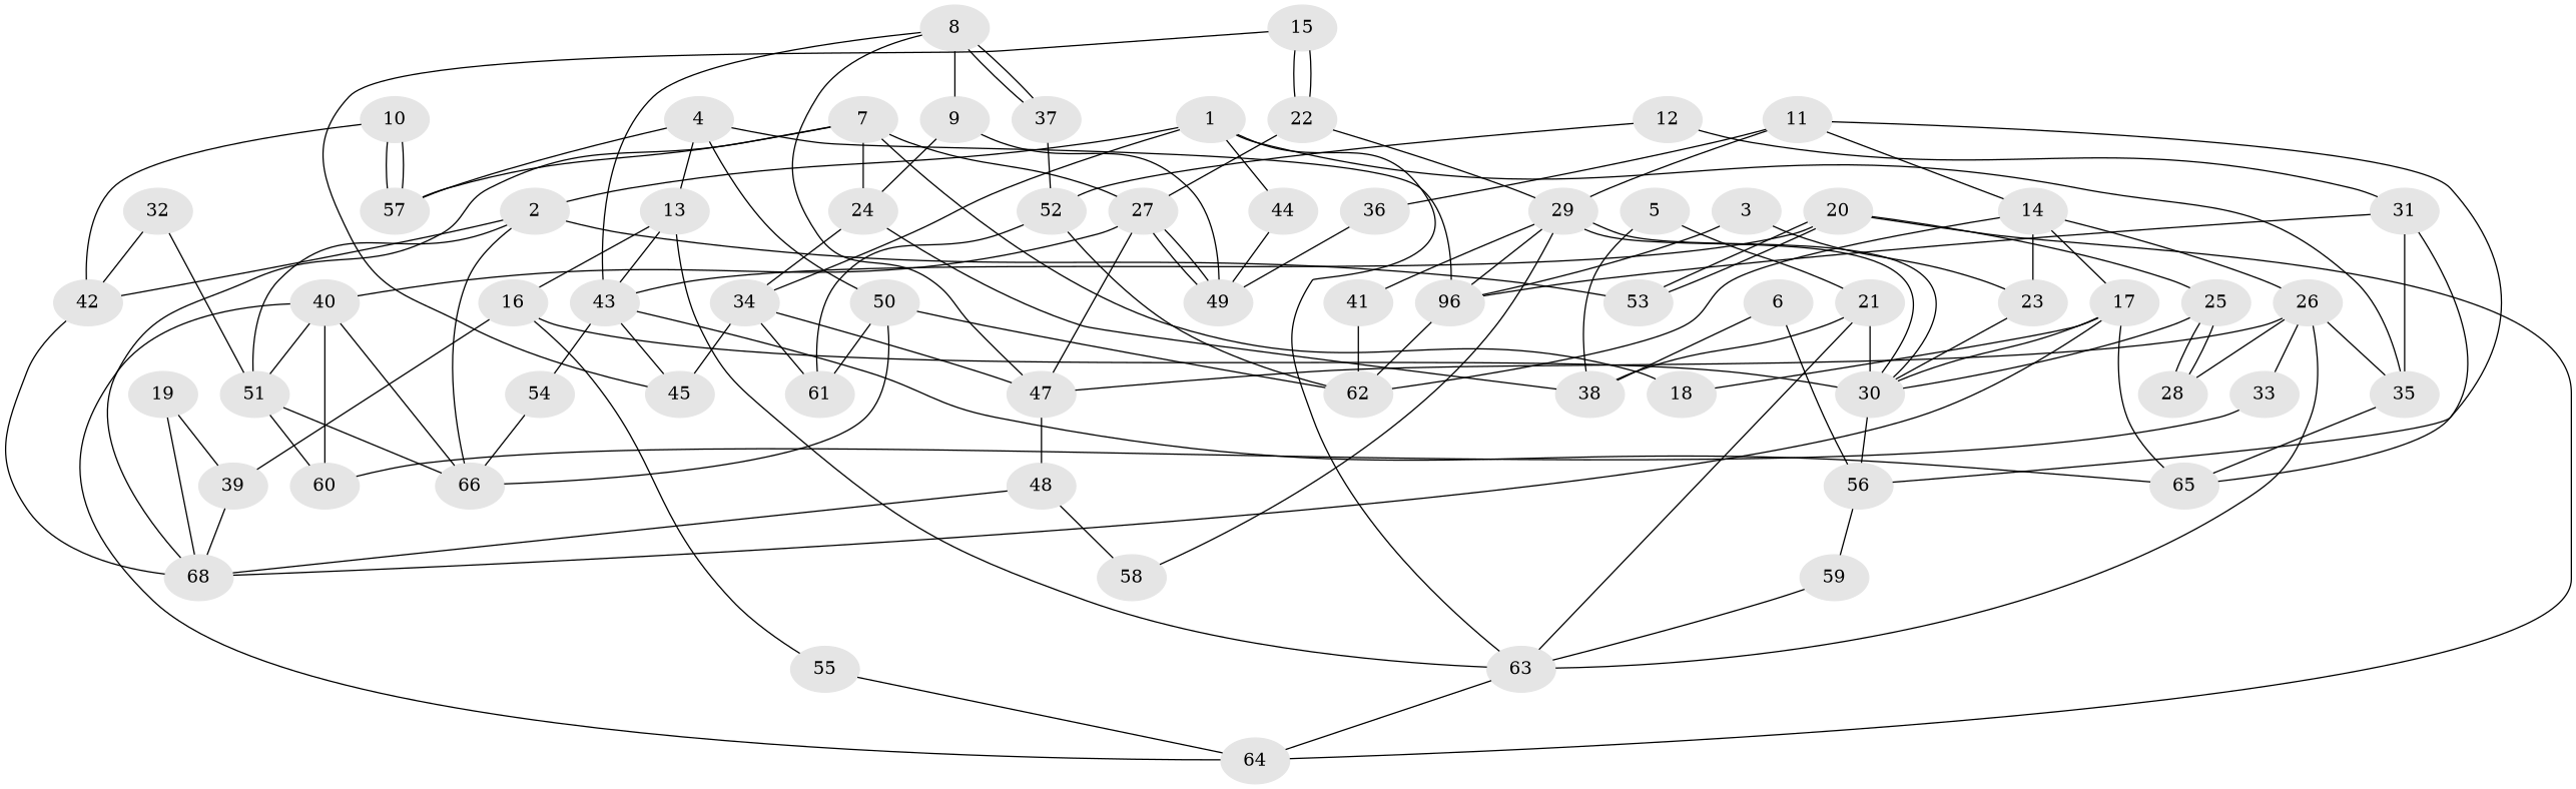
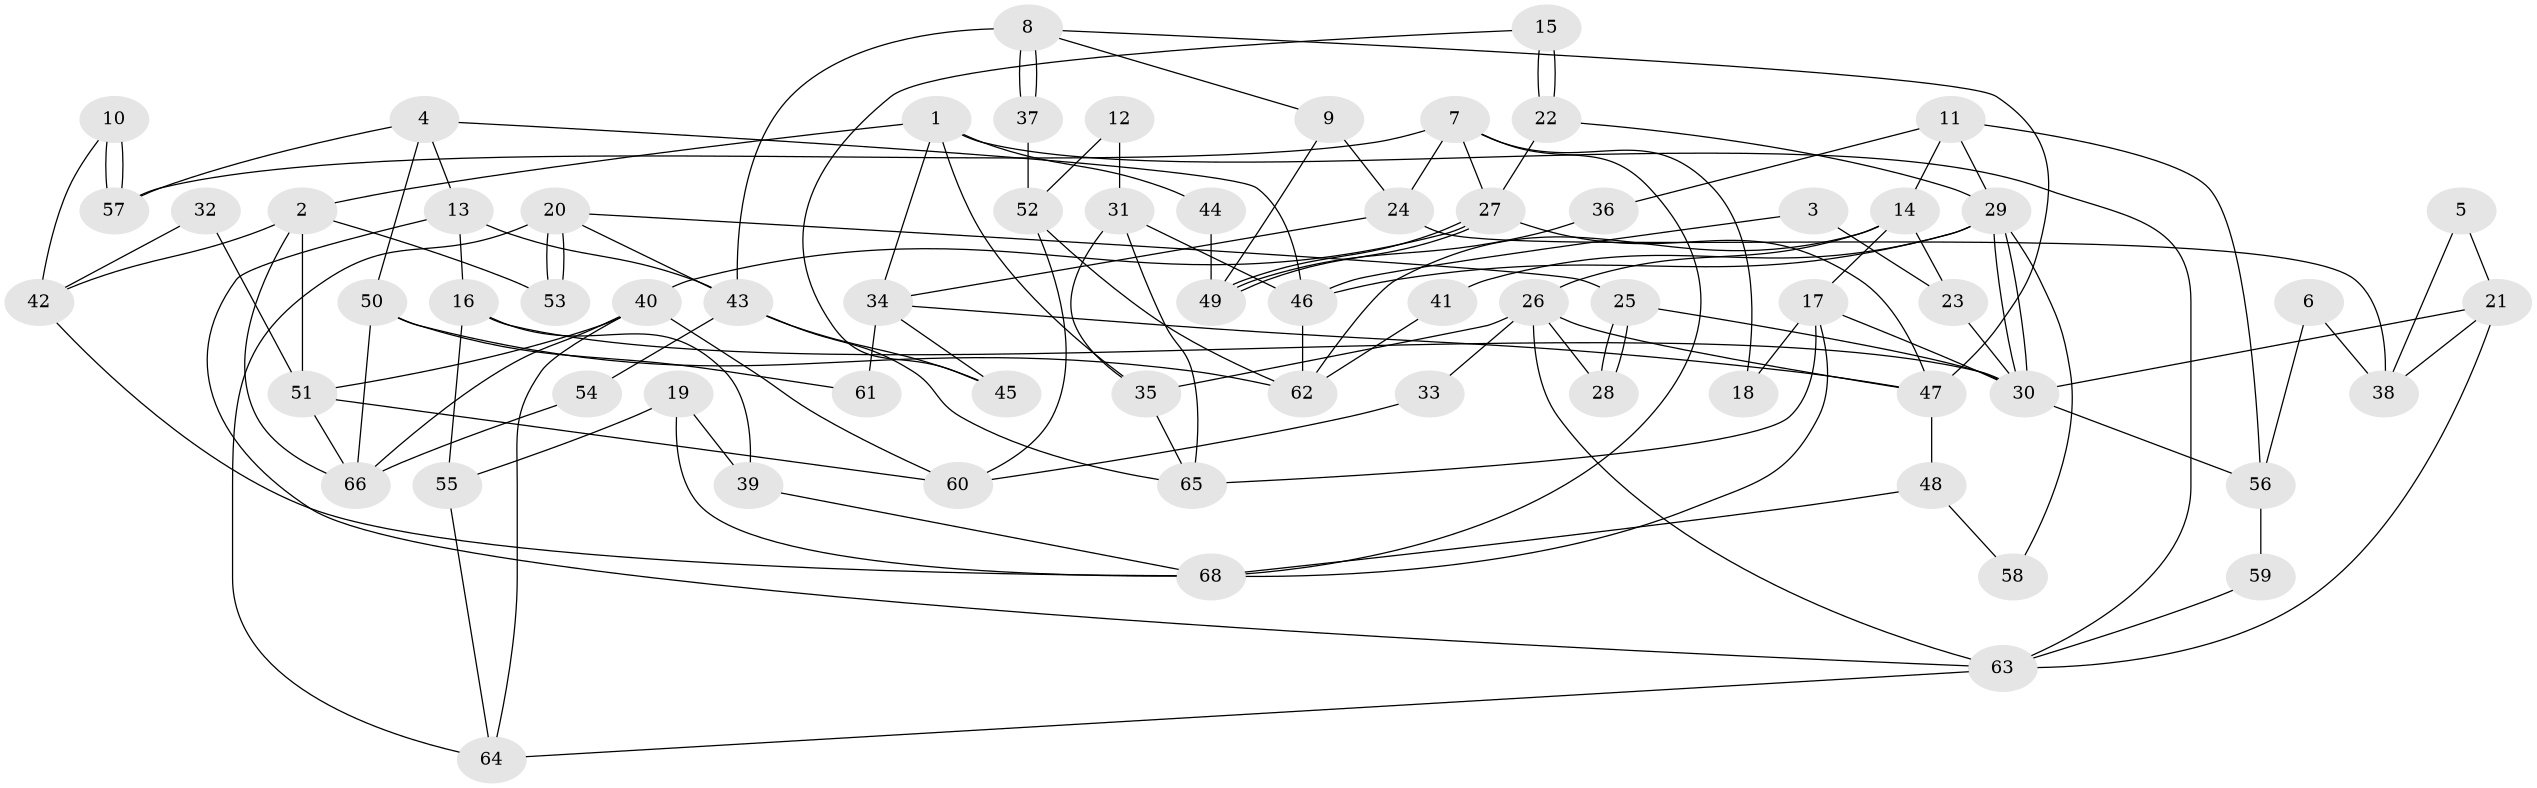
  graph {
    node [color=gray90 style=filled]
    1
    2
    34
    35
    44
    63
    42
    51
    53
    66
    47
    45
    61
    65
    49
    64
    68
    60
    3
    23
-   46 [label=96]
+   46
    30
    62
    4
    13
    50
    57
    43
    16
    5
    21
    38
    6
    56
    59
    7
    18
    24
    27
    40
    8
    9
    37
    33
    52
    54
    48
    10
    11
    14
    29
    36
    17
    26
    41
    58
    12
    31
    39
    55
    28
    15
    22
    19
    20
    25
    32
    1 -- 2
    1 -- 34
    1 -- 35
    1 -- 44
    1 -- 63
    2 -- 42
    2 -- 51
    2 -- 53
    2 -- 66
    34 -- 47
    34 -- 45
    34 -- 61
    35 -- 65
    44 -- 49
    63 -- 64
    42 -- 68
    51 -- 66
    51 -- 60
    47 -- 48
    3 -- 23
    3 -- 46
    23 -- 30
    46 -- 62
    30 -- 56
    4 -- 46
    4 -- 13
    4 -- 50
    4 -- 57
    13 -- 63
    13 -- 43
    13 -- 16
    50 -- 66
    50 -- 61
    50 -- 62
    43 -- 45
    43 -- 65
    43 -- 54
    16 -- 30
    16 -- 39
    16 -- 55
    5 -- 21
    5 -- 38
    21 -- 63
    21 -- 30
    21 -- 38
    6 -- 38
    6 -- 56
    56 -- 59
    59 -- 63
    7 -- 68
    7 -- 57
    7 -- 18
    7 -- 24
    7 -- 27
    24 -- 34
    24 -- 38
    27 -- 47
    27 -- 49
    27 -- 49
    27 -- 40
    40 -- 51
    40 -- 66
    40 -- 64
    40 -- 60
    8 -- 47
    8 -- 43
    8 -- 9
    8 -- 37
    8 -- 37
    9 -- 49
    9 -- 24
    37 -- 52
    33 -- 60
-   52 -- 61
+   52 -- 60
    52 -- 62
    54 -- 66
    48 -- 68
    48 -- 58
    10 -- 42
    10 -- 57
    10 -- 57
    11 -- 56
    11 -- 14
    11 -- 29
    11 -- 36
    14 -- 23
    14 -- 62
    14 -- 17
    14 -- 26
    29 -- 46
    29 -- 30
    29 -- 30
    29 -- 41
    29 -- 58
    36 -- 49
    17 -- 65
    17 -- 68
    17 -- 30
    17 -- 18
    26 -- 35
    26 -- 63
    26 -- 47
    26 -- 33
    26 -- 28
    41 -- 62
    12 -- 52
    12 -- 31
    31 -- 35
    31 -- 65
    31 -- 46
    39 -- 68
    55 -- 64
    15 -- 45
    15 -- 22
    15 -- 22
    22 -- 27
    22 -- 29
    19 -- 68
    19 -- 39
+   19 -- 55
    20 -- 53
    20 -- 53
    20 -- 64
    20 -- 43
    20 -- 25
    25 -- 30
    25 -- 28
    25 -- 28
    32 -- 42
    32 -- 51
  }
